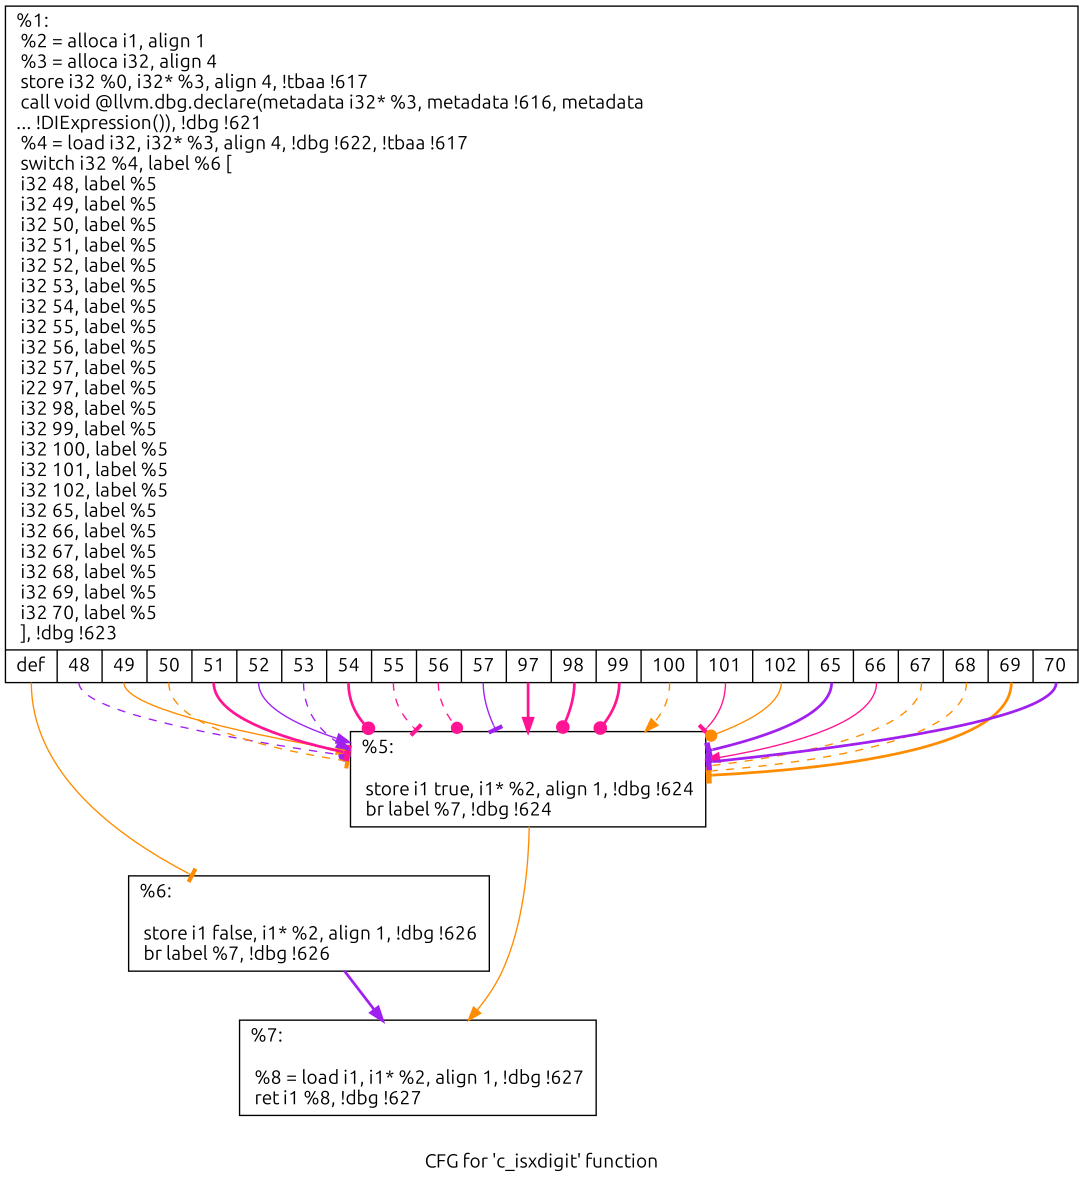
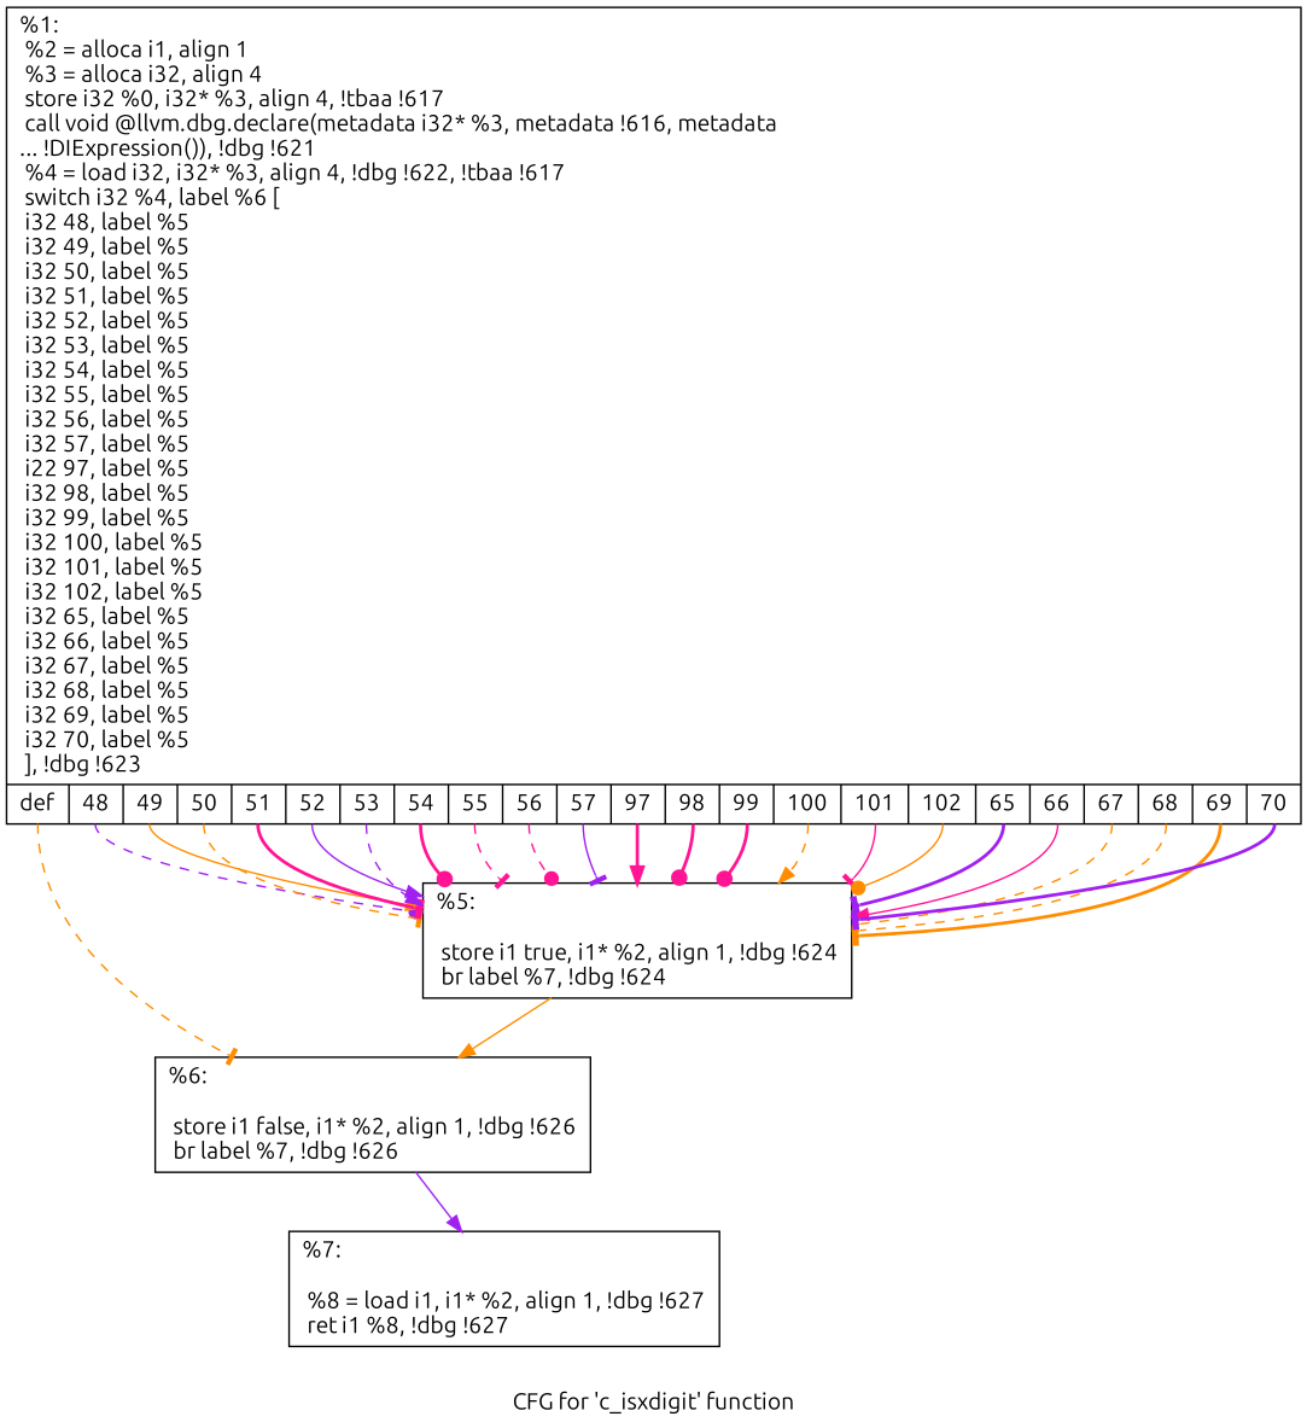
  digraph {
    fontname=Ubuntu
    label="CFG for 'c_isxdigit' function"
    node [fontname=Ubuntu shape=record]
    edge [arrowhead=tee color=darkorange fontname=Ubuntu style=bold]
    n1 [label="{%1:\l  %2 = alloca i1, align 1\l  %3 = alloca i32, align 4\l  store i32 %0, i32* %3, align 4, !tbaa !617\l  call void @llvm.dbg.declare(metadata i32* %3, metadata !616, metadata\l... !DIExpression()), !dbg !621\l  %4 = load i32, i32* %3, align 4, !dbg !622, !tbaa !617\l  switch i32 %4, label %6 [\l    i32 48, label %5\l    i32 49, label %5\l    i32 50, label %5\l    i32 51, label %5\l    i32 52, label %5\l    i32 53, label %5\l    i32 54, label %5\l    i32 55, label %5\l    i32 56, label %5\l    i32 57, label %5\l    i22 97, label %5\l    i32 98, label %5\l    i32 99, label %5\l    i32 100, label %5\l    i32 101, label %5\l    i32 102, label %5\l    i32 65, label %5\l    i32 66, label %5\l    i32 67, label %5\l    i32 68, label %5\l    i32 69, label %5\l    i32 70, label %5\l  ], !dbg !623\l|{<s0>def|<s1>48|<s2>49|<s3>50|<s4>51|<s5>52|<s6>53|<s7>54|<s8>55|<s9>56|<s10>57|<s11>97|<s12>98|<s13>99|<s14>100|<s15>101|<s16>102|<s17>65|<s18>66|<s19>67|<s20>68|<s21>69|<s22>70}}"]
    n2 [label="{%6:\l\l  store i1 false, i1* %2, align 1, !dbg !626\l  br label %7, !dbg !626\l}"]
    n3 [label="{%5:\l\l  store i1 true, i1* %2, align 1, !dbg !624\l  br label %7, !dbg !624\l}"]
    n4 [label="{%7:\l\l  %8 = load i1, i1* %2, align 1, !dbg !627\l  ret i1 %8, !dbg !627\l}"]
-   n1 -> n2 [style=solid tailport=s0]
+   n1 -> n2 [style=dashed tailport=s0]
    n1 -> n3 [arrowhead=dot color=purple style=dashed tailport=s1]
    n1 -> n3 [arrowhead=normal style=solid tailport=s2]
    n1 -> n3 [style=dashed tailport=s3]
    n1 -> n3 [color=deeppink tailport=s4]
    n1 -> n3 [arrowhead=normal color=purple style=solid tailport=s5]
    n1 -> n3 [arrowhead=normal color=purple style=dashed tailport=s6]
    n1 -> n3 [arrowhead=dot color=deeppink tailport=s7]
    n1 -> n3 [color=deeppink style=dashed tailport=s8]
    n1 -> n3 [arrowhead=dot color=deeppink style=dashed tailport=s9]
    n1 -> n3 [color=purple style=solid tailport=s10]
    n1 -> n3 [arrowhead=normal color=deeppink tailport=s11]
    n1 -> n3 [arrowhead=dot color=deeppink tailport=s12]
    n1 -> n3 [arrowhead=dot color=deeppink tailport=s13]
    n1 -> n3 [arrowhead=normal style=dashed tailport=s14]
    n1 -> n3 [color=deeppink style=solid tailport=s15]
    n1 -> n3 [arrowhead=dot style=solid tailport=s16]
    n1 -> n3 [color=purple tailport=s17]
    n1 -> n3 [arrowhead=normal color=deeppink style=solid tailport=s18]
    n1 -> n3 [style=dashed tailport=s19]
    n1 -> n3 [style=dashed tailport=s20]
    n1 -> n3 [tailport=s21]
    n1 -> n3 [color=purple tailport=s22]
-   n2 -> n4 [arrowhead=normal color=purple]
-   n3 -> n4 [arrowhead=normal style=solid]
+   n2 -> n4 [arrowhead=normal color=purple style=solid]
+   n3 -> n2 [arrowhead=normal style=solid]
  }
